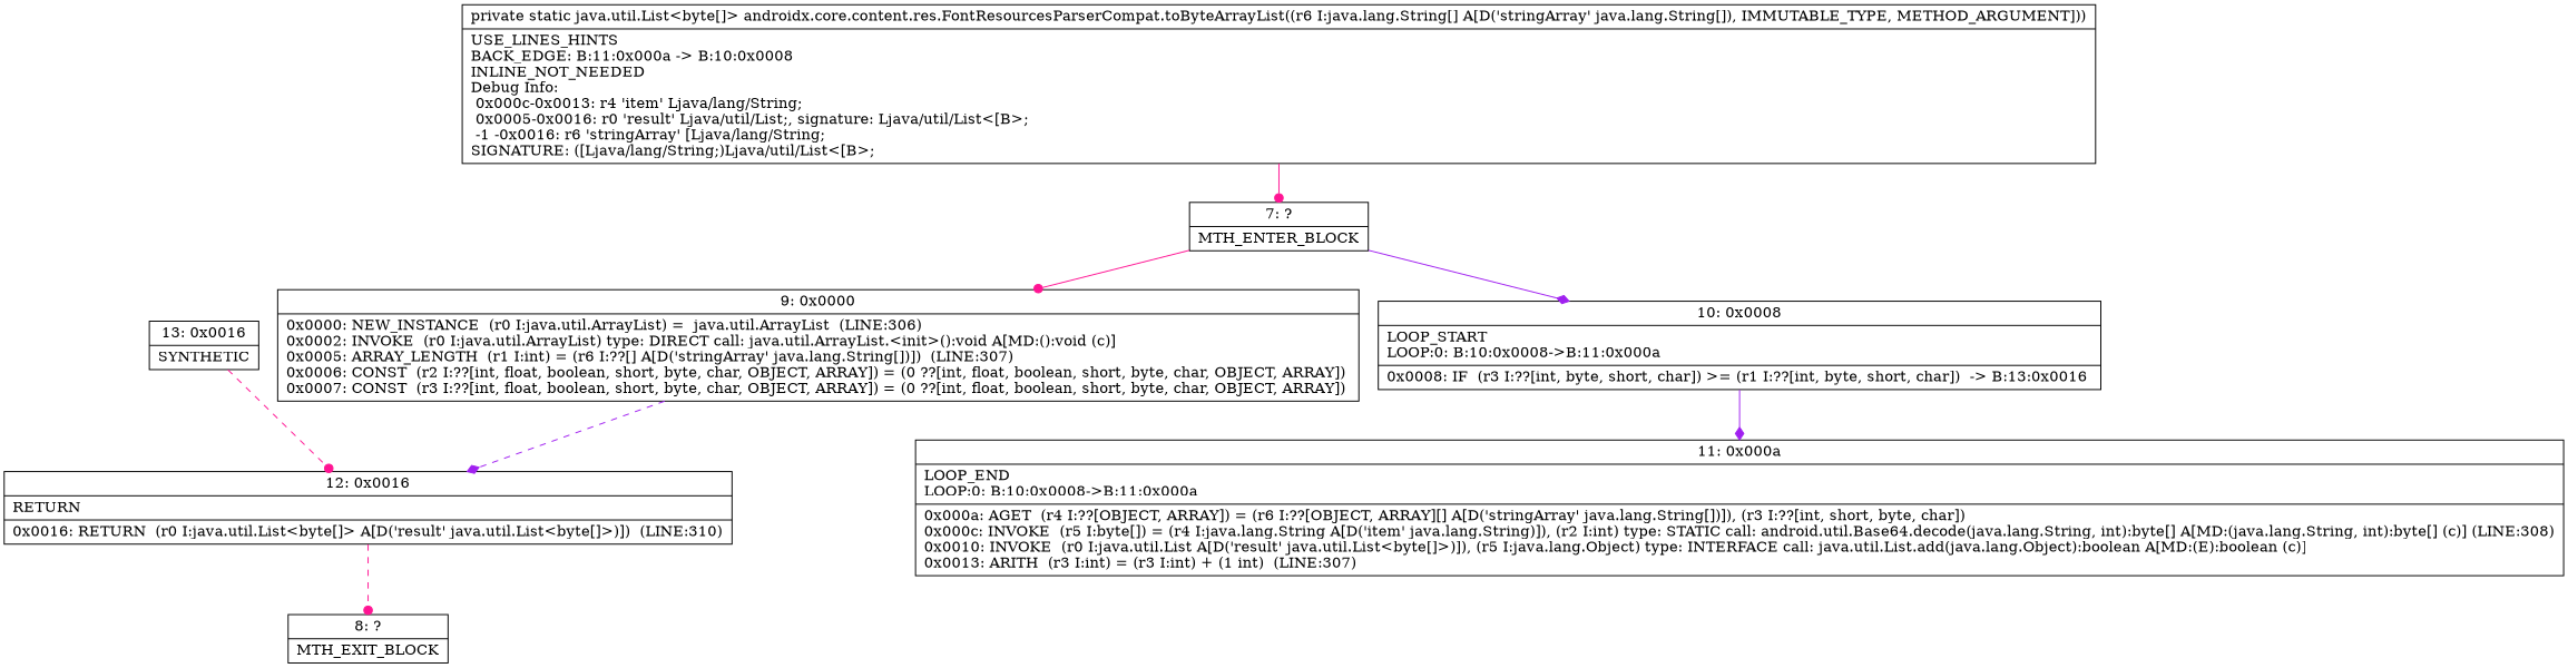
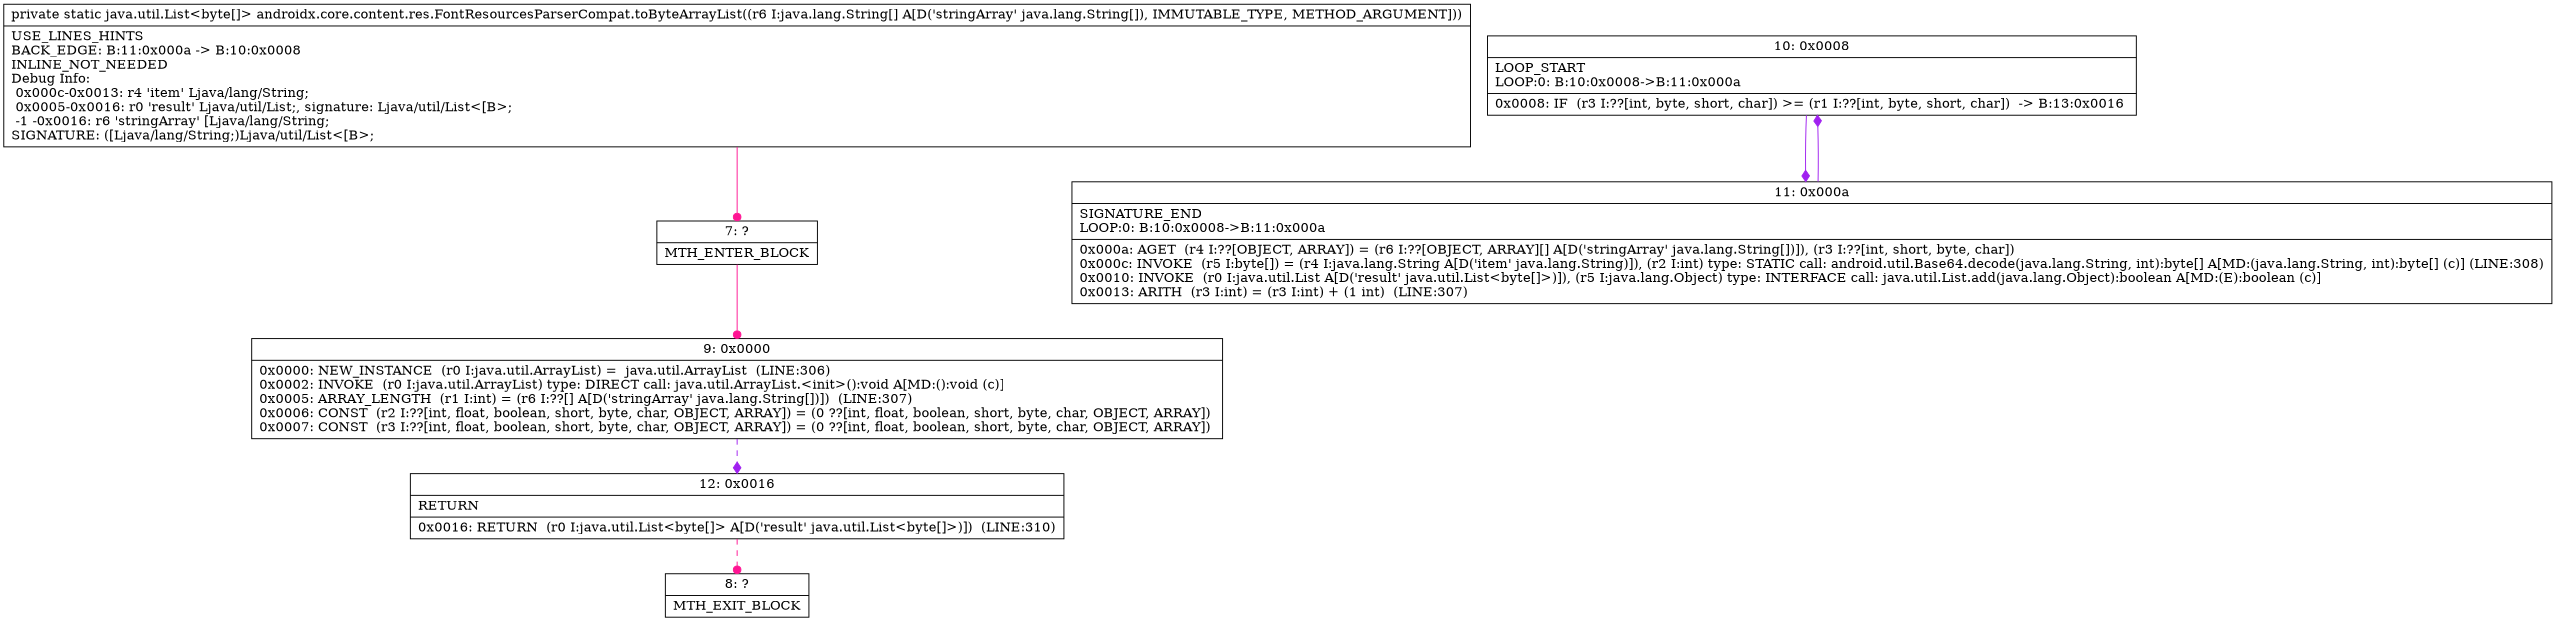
  digraph {
    node [shape=record]
    edge [arrowhead=dot color=deeppink style=solid]
    n1 [label="{7\:\ ?|MTH_ENTER_BLOCK\l}"]
    n2 [label="{9\:\ 0x0000|0x0000: NEW_INSTANCE  (r0 I:java.util.ArrayList) =  java.util.ArrayList  (LINE:306)\l0x0002: INVOKE  (r0 I:java.util.ArrayList) type: DIRECT call: java.util.ArrayList.\<init\>():void A[MD:():void (c)]\l0x0005: ARRAY_LENGTH  (r1 I:int) = (r6 I:??[] A[D('stringArray' java.lang.String[])])  (LINE:307)\l0x0006: CONST  (r2 I:??[int, float, boolean, short, byte, char, OBJECT, ARRAY]) = (0 ??[int, float, boolean, short, byte, char, OBJECT, ARRAY]) \l0x0007: CONST  (r3 I:??[int, float, boolean, short, byte, char, OBJECT, ARRAY]) = (0 ??[int, float, boolean, short, byte, char, OBJECT, ARRAY]) \l}"]
    n3 [label="{12\:\ 0x0016|RETURN\l|0x0016: RETURN  (r0 I:java.util.List\<byte[]\> A[D('result' java.util.List\<byte[]\>)])  (LINE:310)\l}"]
    n4 [label="{10\:\ 0x0008|LOOP_START\lLOOP:0: B:10:0x0008\-\>B:11:0x000a\l|0x0008: IF  (r3 I:??[int, byte, short, char]) \>= (r1 I:??[int, byte, short, char])  \-\> B:13:0x0016 \l}"]
-   n5 [label="{11\:\ 0x000a|LOOP_END\lLOOP:0: B:10:0x0008\-\>B:11:0x000a\l|0x000a: AGET  (r4 I:??[OBJECT, ARRAY]) = (r6 I:??[OBJECT, ARRAY][] A[D('stringArray' java.lang.String[])]), (r3 I:??[int, short, byte, char]) \l0x000c: INVOKE  (r5 I:byte[]) = (r4 I:java.lang.String A[D('item' java.lang.String)]), (r2 I:int) type: STATIC call: android.util.Base64.decode(java.lang.String, int):byte[] A[MD:(java.lang.String, int):byte[] (c)] (LINE:308)\l0x0010: INVOKE  (r0 I:java.util.List A[D('result' java.util.List\<byte[]\>)]), (r5 I:java.lang.Object) type: INTERFACE call: java.util.List.add(java.lang.Object):boolean A[MD:(E):boolean (c)]\l0x0013: ARITH  (r3 I:int) = (r3 I:int) + (1 int)  (LINE:307)\l}"]
-   n6 [label="{13\:\ 0x0016|SYNTHETIC\l}"]
+   n5 [label="{11\:\ 0x000a|SIGNATURE_END\lLOOP:0: B:10:0x0008\-\>B:11:0x000a\l|0x000a: AGET  (r4 I:??[OBJECT, ARRAY]) = (r6 I:??[OBJECT, ARRAY][] A[D('stringArray' java.lang.String[])]), (r3 I:??[int, short, byte, char]) \l0x000c: INVOKE  (r5 I:byte[]) = (r4 I:java.lang.String A[D('item' java.lang.String)]), (r2 I:int) type: STATIC call: android.util.Base64.decode(java.lang.String, int):byte[] A[MD:(java.lang.String, int):byte[] (c)] (LINE:308)\l0x0010: INVOKE  (r0 I:java.util.List A[D('result' java.util.List\<byte[]\>)]), (r5 I:java.lang.Object) type: INTERFACE call: java.util.List.add(java.lang.Object):boolean A[MD:(E):boolean (c)]\l0x0013: ARITH  (r3 I:int) = (r3 I:int) + (1 int)  (LINE:307)\l}"]
    n7 [label="{8\:\ ?|MTH_EXIT_BLOCK\l}"]
    n8 [label="{private static java.util.List\<byte[]\> androidx.core.content.res.FontResourcesParserCompat.toByteArrayList((r6 I:java.lang.String[] A[D('stringArray' java.lang.String[]), IMMUTABLE_TYPE, METHOD_ARGUMENT]))  | USE_LINES_HINTS\lBACK_EDGE: B:11:0x000a \-\> B:10:0x0008\lINLINE_NOT_NEEDED\lDebug Info:\l  0x000c\-0x0013: r4 'item' Ljava\/lang\/String;\l  0x0005\-0x0016: r0 'result' Ljava\/util\/List;, signature: Ljava\/util\/List\<[B\>;\l  \-1 \-0x0016: r6 'stringArray' [Ljava\/lang\/String;\lSIGNATURE: ([Ljava\/lang\/String;)Ljava\/util\/List\<[B\>;\l}"]
    n1 -> n2
    n2 -> n3 [arrowhead=diamond color=purple style=dashed]
    n3 -> n7 [style=dashed]
    n4 -> n5 [arrowhead=diamond color=purple]
-   n1 -> n4 [arrowhead=diamond color=purple]
-   n6 -> n3 [style=dashed]
+   n5 -> n4 [arrowhead=diamond color=purple]
    n8 -> n1
  }
